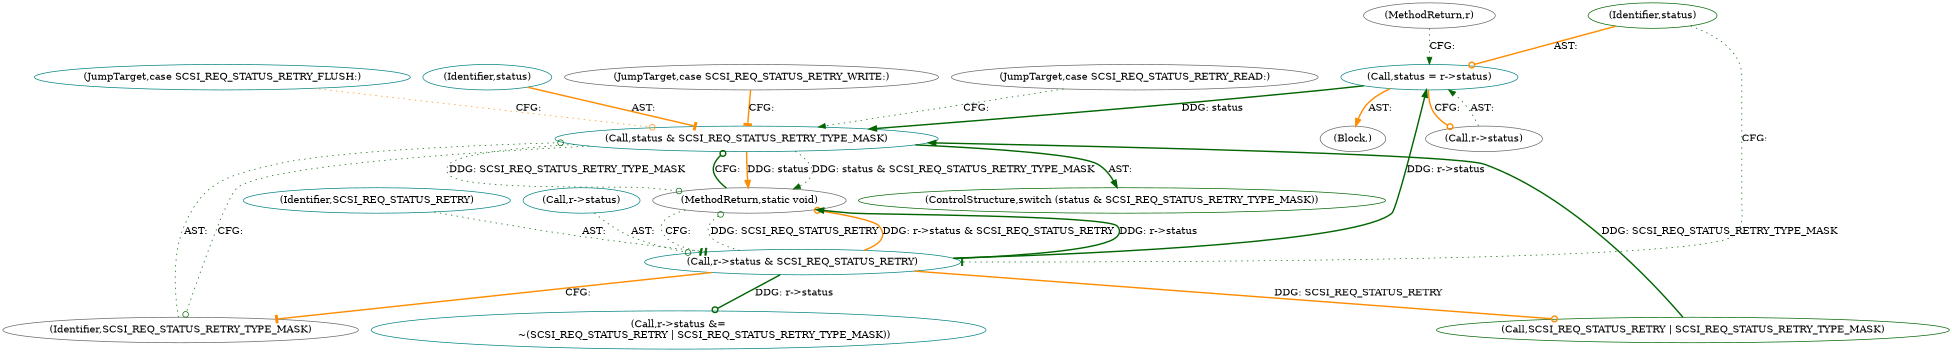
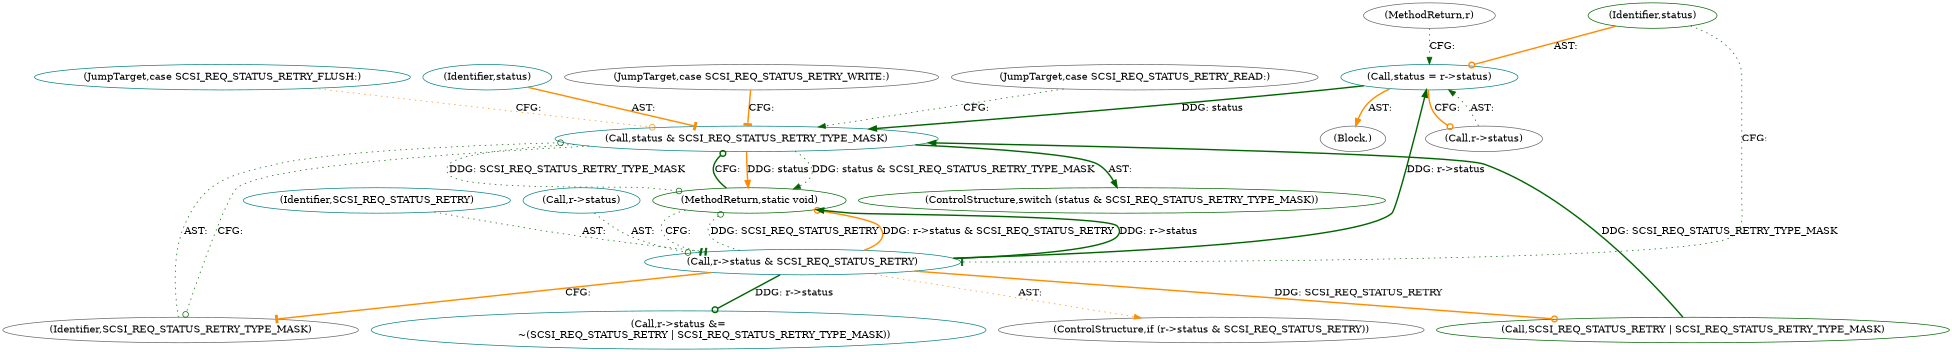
  digraph {
    node [color=teal]
    edge [arrowhead=normal color=darkgreen style=bold]
    n1 [label="(Call,status = r->status)"]
    n2 [label="(Call,status & SCSI_REQ_STATUS_RETRY_TYPE_MASK)"]
    n3 [color=gray40 label="(Call,r->status)"]
    n4 [color=gray40 label="(Block,)"]
-   n5 [color=gray40 label="(MethodReturn,static void)"]
+   n5 [color=darkgreen label="(MethodReturn,static void)"]
    n6 [color=gray40 label="(Identifier,SCSI_REQ_STATUS_RETRY_TYPE_MASK)"]
    n7 [color=darkgreen label="(ControlStructure,switch (status & SCSI_REQ_STATUS_RETRY_TYPE_MASK))"]
    n8 [label="(Call,r->status & SCSI_REQ_STATUS_RETRY)"]
+   n9 [color=gray40 label="(ControlStructure,if (r->status & SCSI_REQ_STATUS_RETRY))"]
    n10 [color=darkgreen label="(Call,SCSI_REQ_STATUS_RETRY | SCSI_REQ_STATUS_RETRY_TYPE_MASK)"]
    n11 [label="(Call,r->status &=\n                ~(SCSI_REQ_STATUS_RETRY | SCSI_REQ_STATUS_RETRY_TYPE_MASK))"]
    n12 [label="(Identifier,SCSI_REQ_STATUS_RETRY)"]
    n13 [color=gray40 label="(MethodReturn,r)"]
    n14 [label="(JumpTarget,case SCSI_REQ_STATUS_RETRY_FLUSH:)"]
    n15 [label="(Call,r->status)"]
    n16 [color=darkgreen label="(Identifier,status)"]
    n17 [label="(Identifier,status)"]
    n18 [color=gray40 label="(JumpTarget,case SCSI_REQ_STATUS_RETRY_WRITE:)"]
    n19 [color=gray40 label="(JumpTarget,case SCSI_REQ_STATUS_RETRY_READ:)"]
    n1 -> n2 [label="DDG: status"]
    n1 -> n3 [arrowhead=odot color=darkorange label="CFG: "]
    n1 -> n4 [color=darkorange label="AST: "]
    n2 -> n5 [color=darkorange label="DDG: status"]
    n2 -> n5 [label="DDG: status & SCSI_REQ_STATUS_RETRY_TYPE_MASK" style=dotted]
    n2 -> n5 [arrowhead=odot label="DDG: SCSI_REQ_STATUS_RETRY_TYPE_MASK" style=dotted]
    n2 -> n6 [arrowhead=odot label="CFG: " style=dotted]
    n2 -> n7 [label="AST: "]
    n3 -> n1 [label="AST: " style=dotted]
    n5 -> n2 [arrowhead=odot label="CFG: "]
    n5 -> n8 [arrowhead=tee label="CFG: " style=dotted]
    n6 -> n2 [arrowhead=odot label="AST: " style=dotted]
    n8 -> n1 [label="DDG: r->status"]
    n8 -> n5 [arrowhead=odot label="DDG: SCSI_REQ_STATUS_RETRY" style=dotted]
    n8 -> n5 [arrowhead=odot color=darkorange label="DDG: r->status & SCSI_REQ_STATUS_RETRY"]
    n8 -> n5 [label="DDG: r->status"]
    n8 -> n6 [arrowhead=tee color=darkorange label="CFG: "]
+   n8 -> n9 [color=darkorange label="AST: " style=dotted]
    n8 -> n10 [arrowhead=odot color=darkorange label="DDG: SCSI_REQ_STATUS_RETRY"]
    n8 -> n11 [arrowhead=odot label="DDG: r->status"]
    n10 -> n2 [label="DDG: SCSI_REQ_STATUS_RETRY_TYPE_MASK"]
    n12 -> n8 [arrowhead=tee label="AST: " style=dotted]
    n13 -> n1 [label="CFG: " style=dotted]
    n14 -> n2 [arrowhead=odot color=darkorange label="CFG: " style=dotted]
    n15 -> n8 [arrowhead=odot label="AST: " style=dotted]
    n16 -> n1 [arrowhead=odot color=darkorange label="AST: "]
    n16 -> n8 [arrowhead=tee label="CFG: " style=dotted]
    n17 -> n2 [arrowhead=tee color=darkorange label="AST: "]
    n18 -> n2 [arrowhead=tee color=darkorange label="CFG: "]
    n19 -> n2 [label="CFG: " style=dotted]
  }
